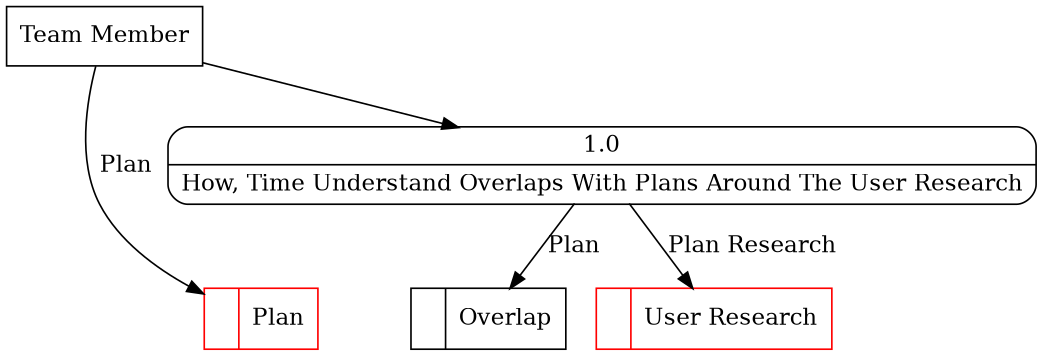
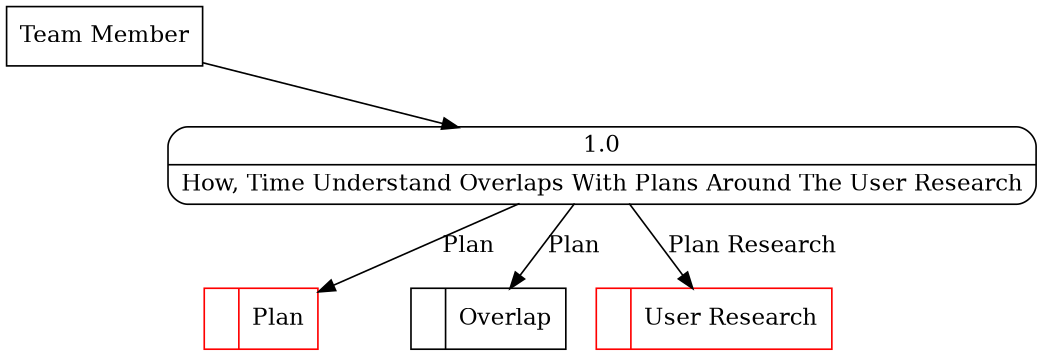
  digraph {
    node [shape=record]
    n1 [label="<f0>  |<f1> Overlap "]
    n2 [color=red label="<f0>  |<f1> Plan "]
    n3 [color=red label="<f0>  |<f1> User Research "]
    n4 [label="Team Member" shape=box]
    n5 [label="{<f0> 1.0|<f1> How, Time Understand Overlaps With Plans Around The User Research }" shape=Mrecord]
    n4 -> n5
    n5 -> n1 [label=Plan]
-   n4 -> n2 [label=Plan]
+   n5 -> n2 [label=Plan]
    n5 -> n3 [label="Plan Research"]
  }
